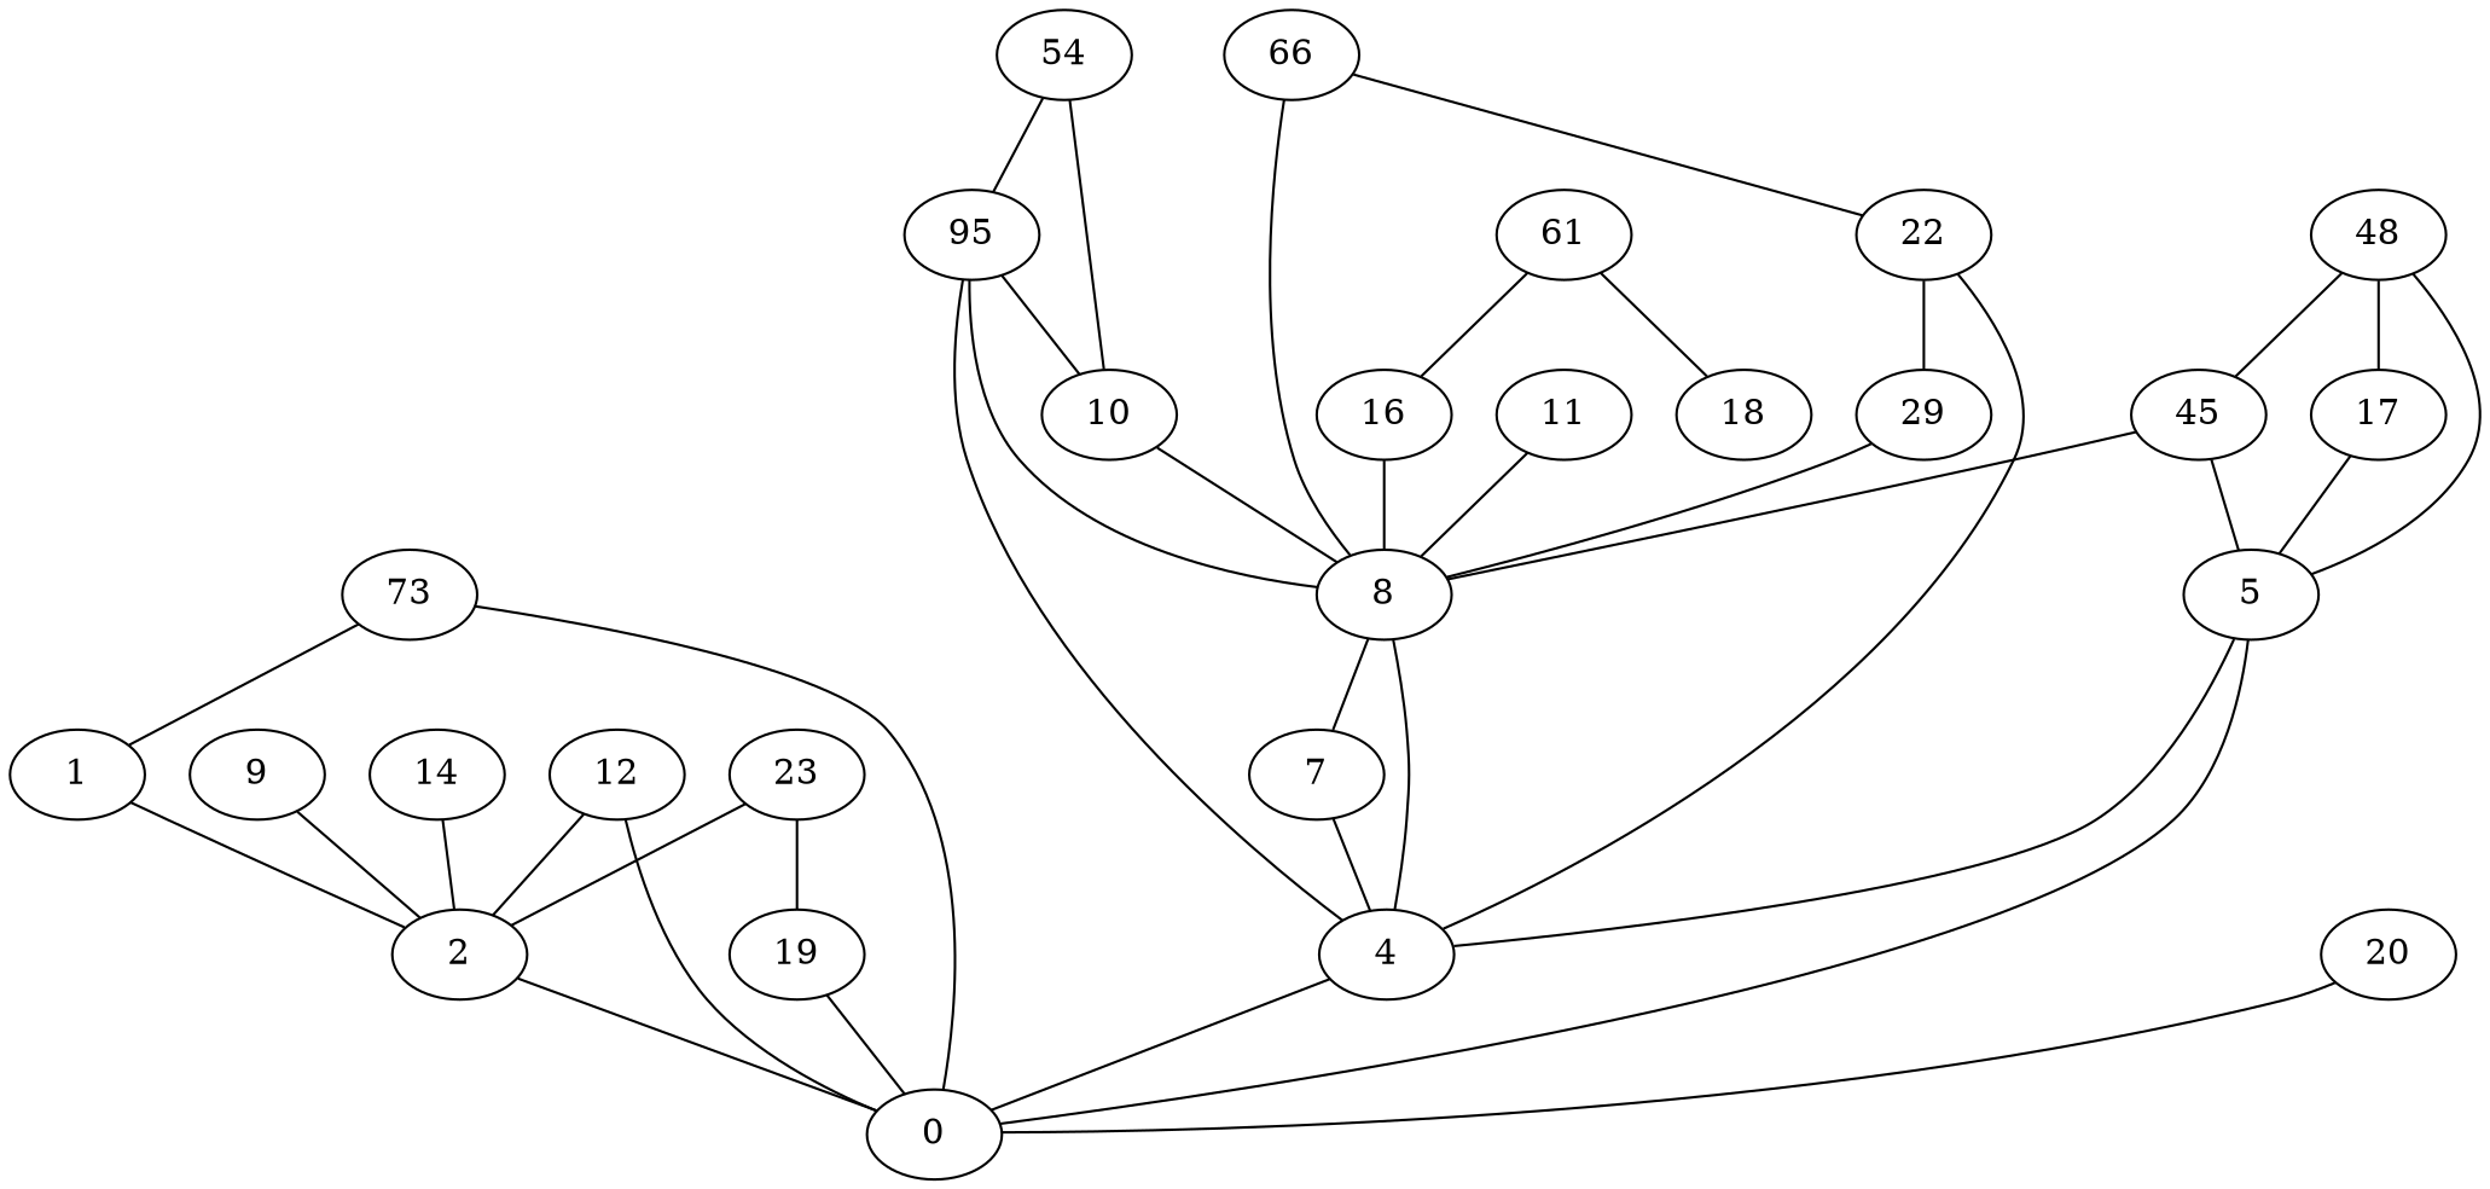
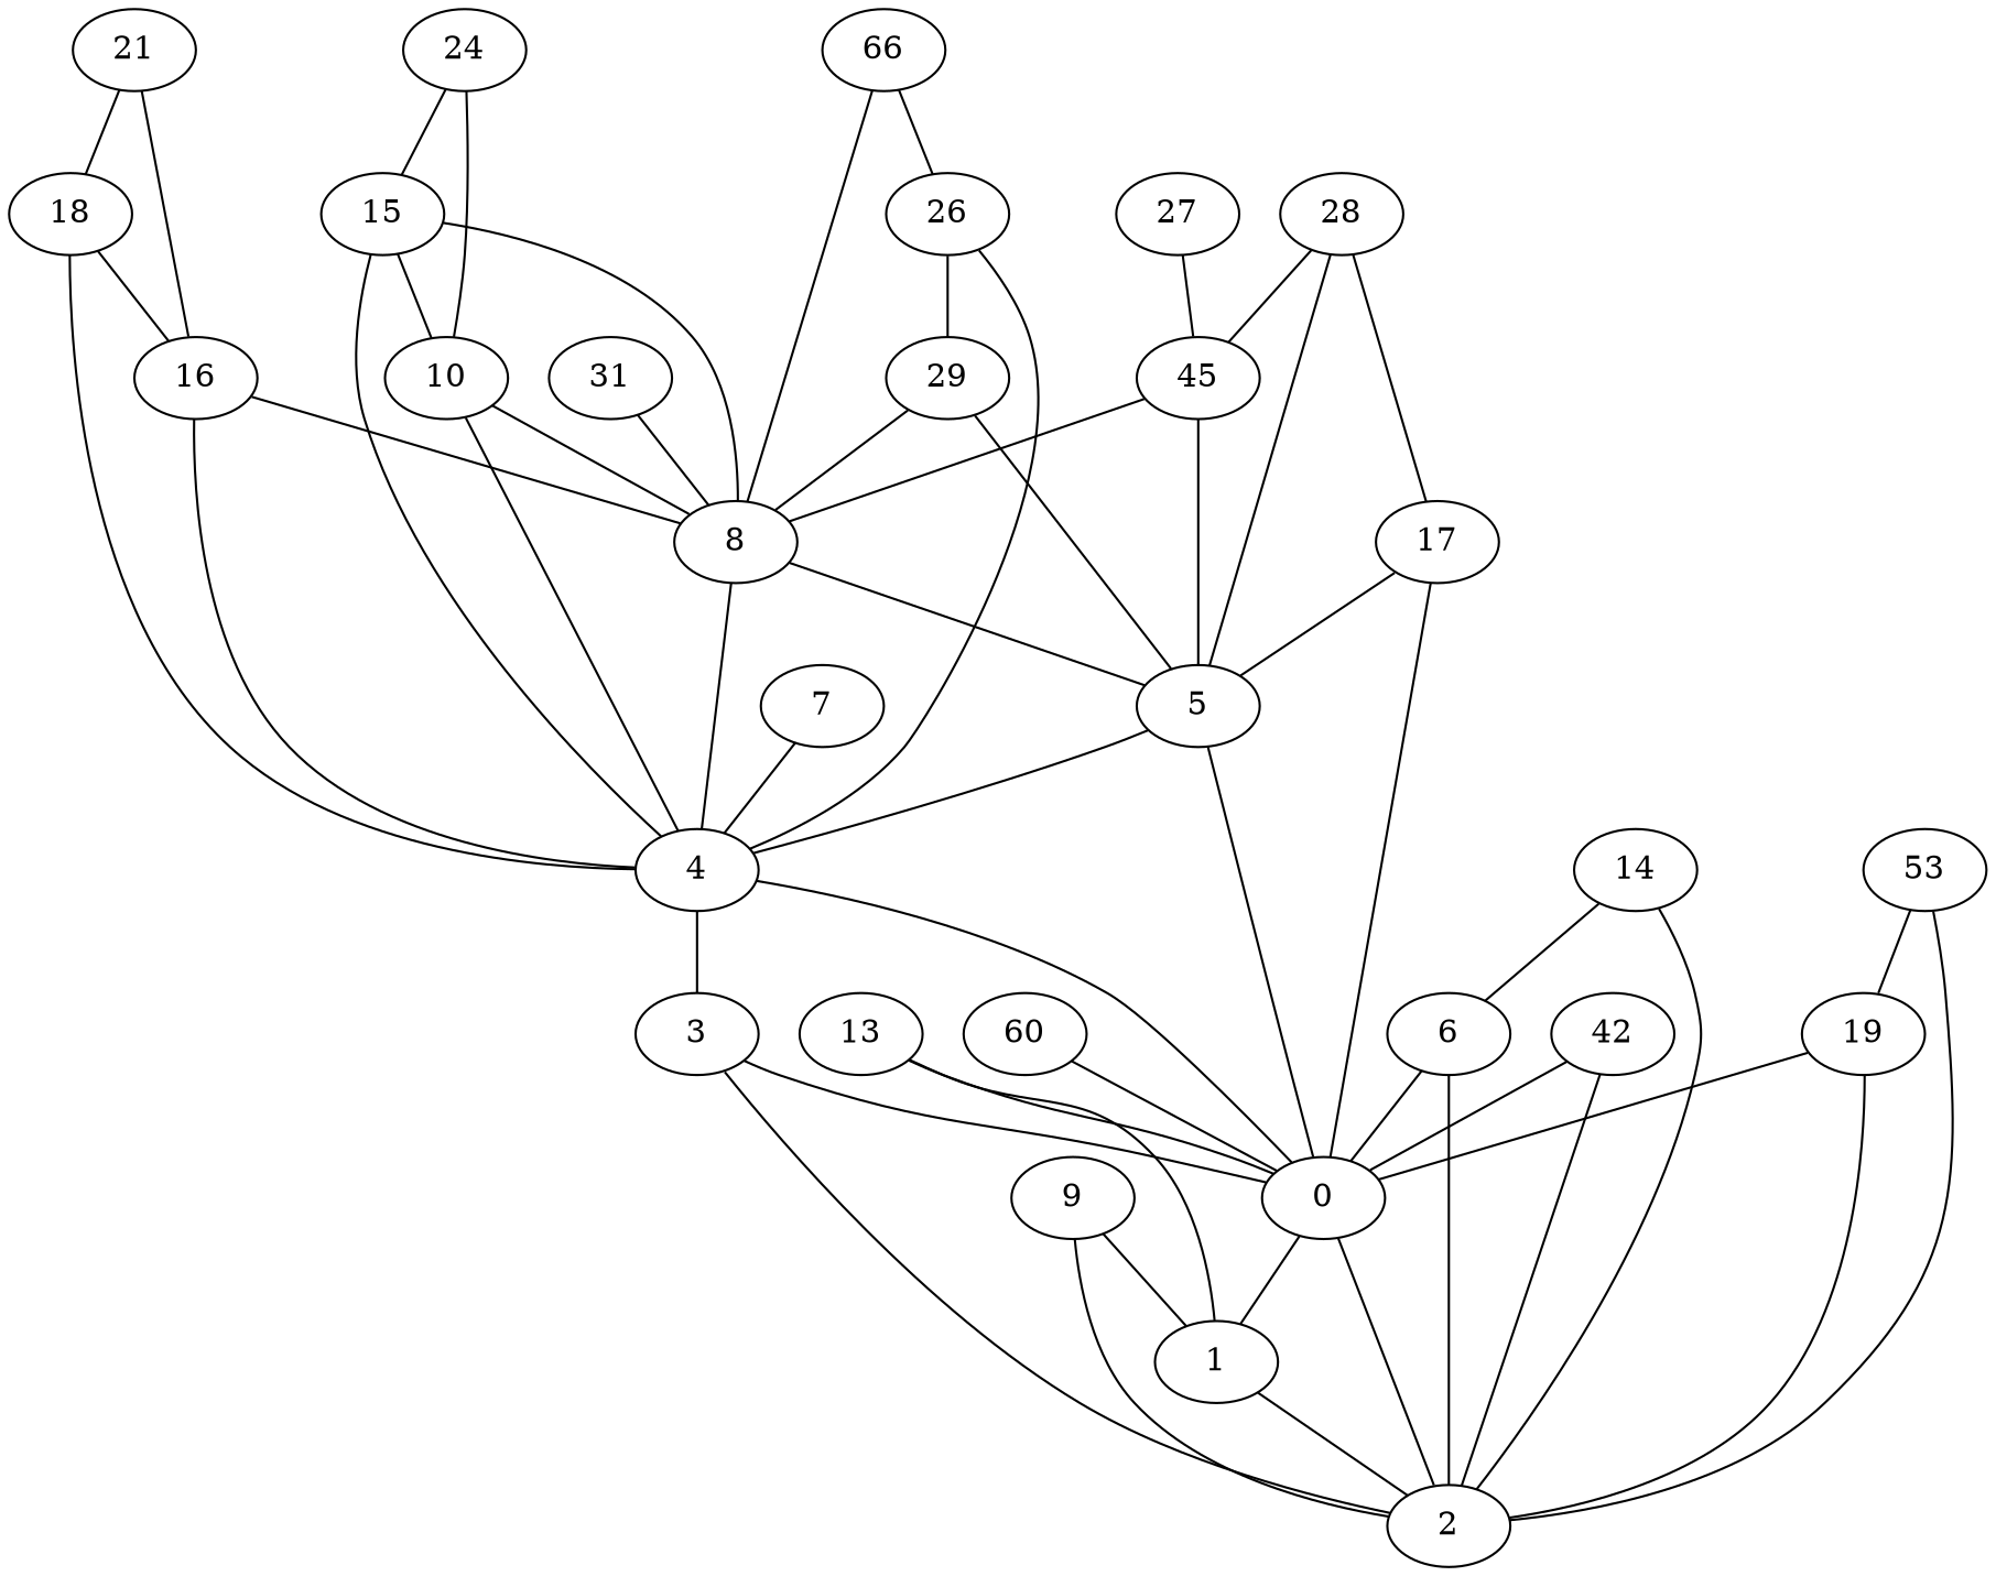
  graph {
    n1 [label=0]
    n2 [label=1]
    n3 [label=2]
+   n4 [label=3]
    n5 [label=4]
    n6 [label=5]
+   n7 [label=6]
    n8 [label=7]
    n9 [label=8]
    n10 [label=9]
    n11 [label=10]
-   n12 [label=11]
-   n13 [label=12]
-   n14 [label=73]
+   n12 [label=31]
+   n13 [label=42]
+   n14 [label=13]
    n15 [label=14]
-   n16 [label=95]
+   n16 [label=15]
    n17 [label=16]
    n18 [label=17]
    n19 [label=18]
    n20 [label=19]
-   n21 [label=20]
-   n22 [label=61]
-   n23 [label=22]
+   n21 [label=60]
+   n22 [label=21]
+   n23 [label=26]
    n24 [label=29]
-   n25 [label=23]
-   n26 [label=54]
+   n25 [label=53]
+   n26 [label=24]
    n27 [label=45]
    n28 [label=66]
-   n30 [label=48]
+   n29 [label=27]
+   n30 [label=28]
+   n1 -- n2
    n2 -- n3
    n3 -- n1
+   n4 -- n1
+   n4 -- n3
    n5 -- n1
+   n5 -- n4
    n6 -- n1
    n6 -- n5
+   n7 -- n1
+   n7 -- n3
    n8 -- n5
    n9 -- n5
-   n9 -- n8
+   n9 -- n6
+   n10 -- n2
    n10 -- n3
+   n11 -- n5
    n11 -- n9
    n12 -- n9
    n13 -- n1
    n13 -- n3
    n14 -- n1
    n14 -- n2
    n15 -- n3
+   n15 -- n7
    n16 -- n5
    n16 -- n9
    n16 -- n11
+   n17 -- n5
    n17 -- n9
+   n18 -- n1
    n18 -- n6
+   n19 -- n5
+   n19 -- n17
    n20 -- n1
+   n20 -- n3
    n21 -- n1
    n22 -- n17
    n22 -- n19
    n23 -- n5
    n23 -- n24
+   n24 -- n6
    n24 -- n9
    n25 -- n3
    n25 -- n20
    n26 -- n11
    n26 -- n16
    n27 -- n6
    n27 -- n9
    n28 -- n9
    n28 -- n23
+   n29 -- n27
    n30 -- n6
    n30 -- n18
    n30 -- n27
  }
